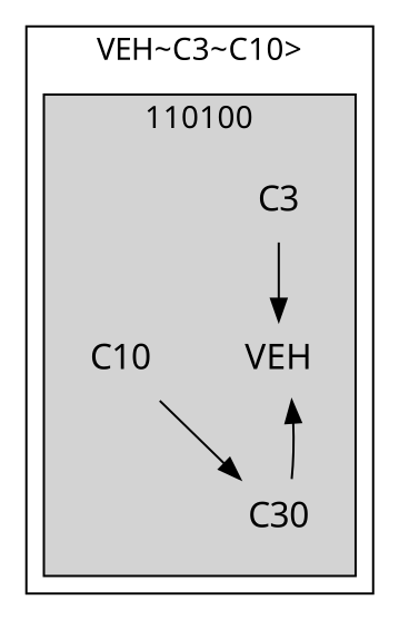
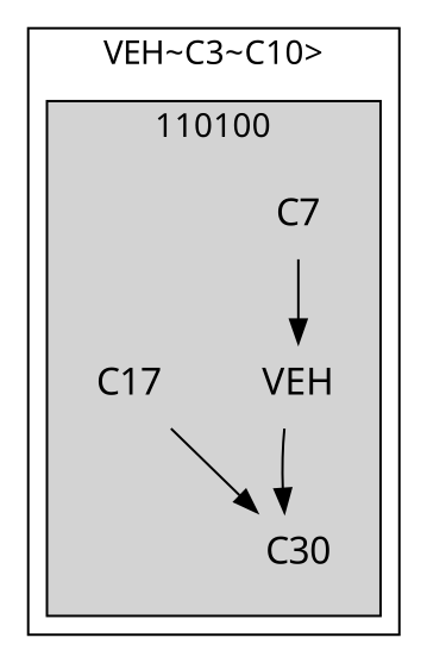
  strict digraph {
    compound=false
    fontname="Noto Sans"
    labelloc=t
    node [fontname="Noto Sans" fontsize=16 shape=plaintext]
    edge [fontname="Noto Sans"]
    n1 [label=VEH]
    n2 [label=C30]
-   n3 [label=C3]
-   n4 [label=C10]
+   n3 [label=C7]
+   n4 [label=C17]
    subgraph cluster_1 {
      label="VEH~C3~C10>"
      subgraph cluster_2 {
        label=110100
        style=filled
        n1
        n2
        n3
        n4
      }
    }
-   n2 -> n1
+   n1 -> n2
    n3 -> n1
    n4 -> n2
  }
